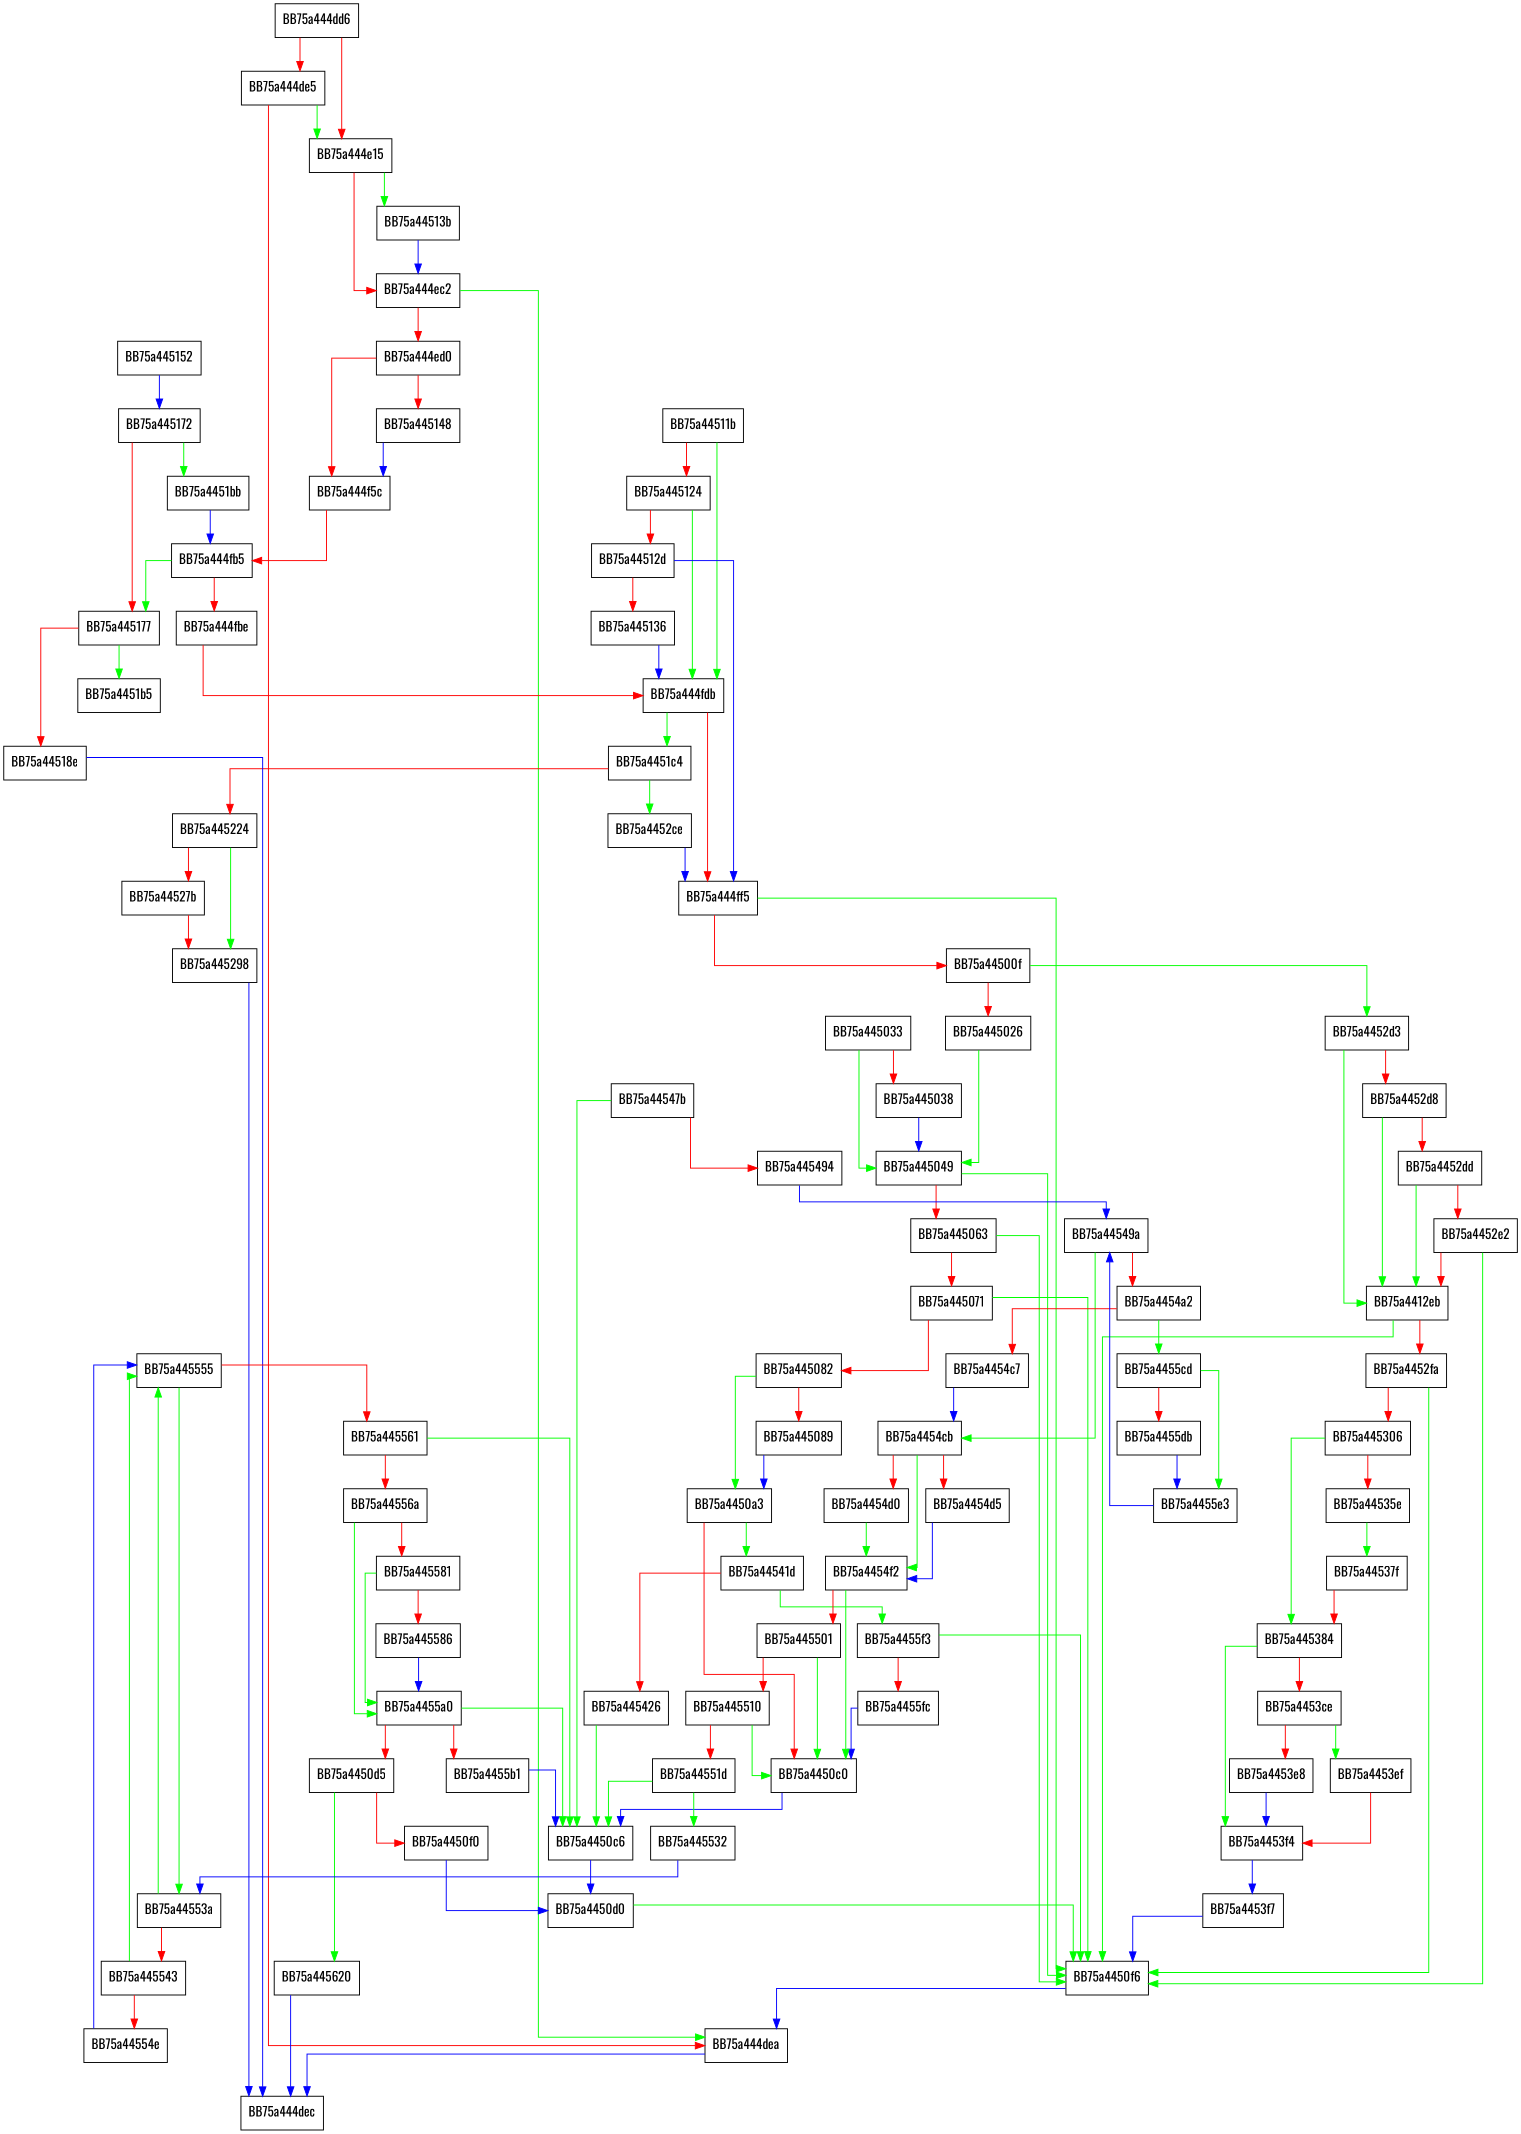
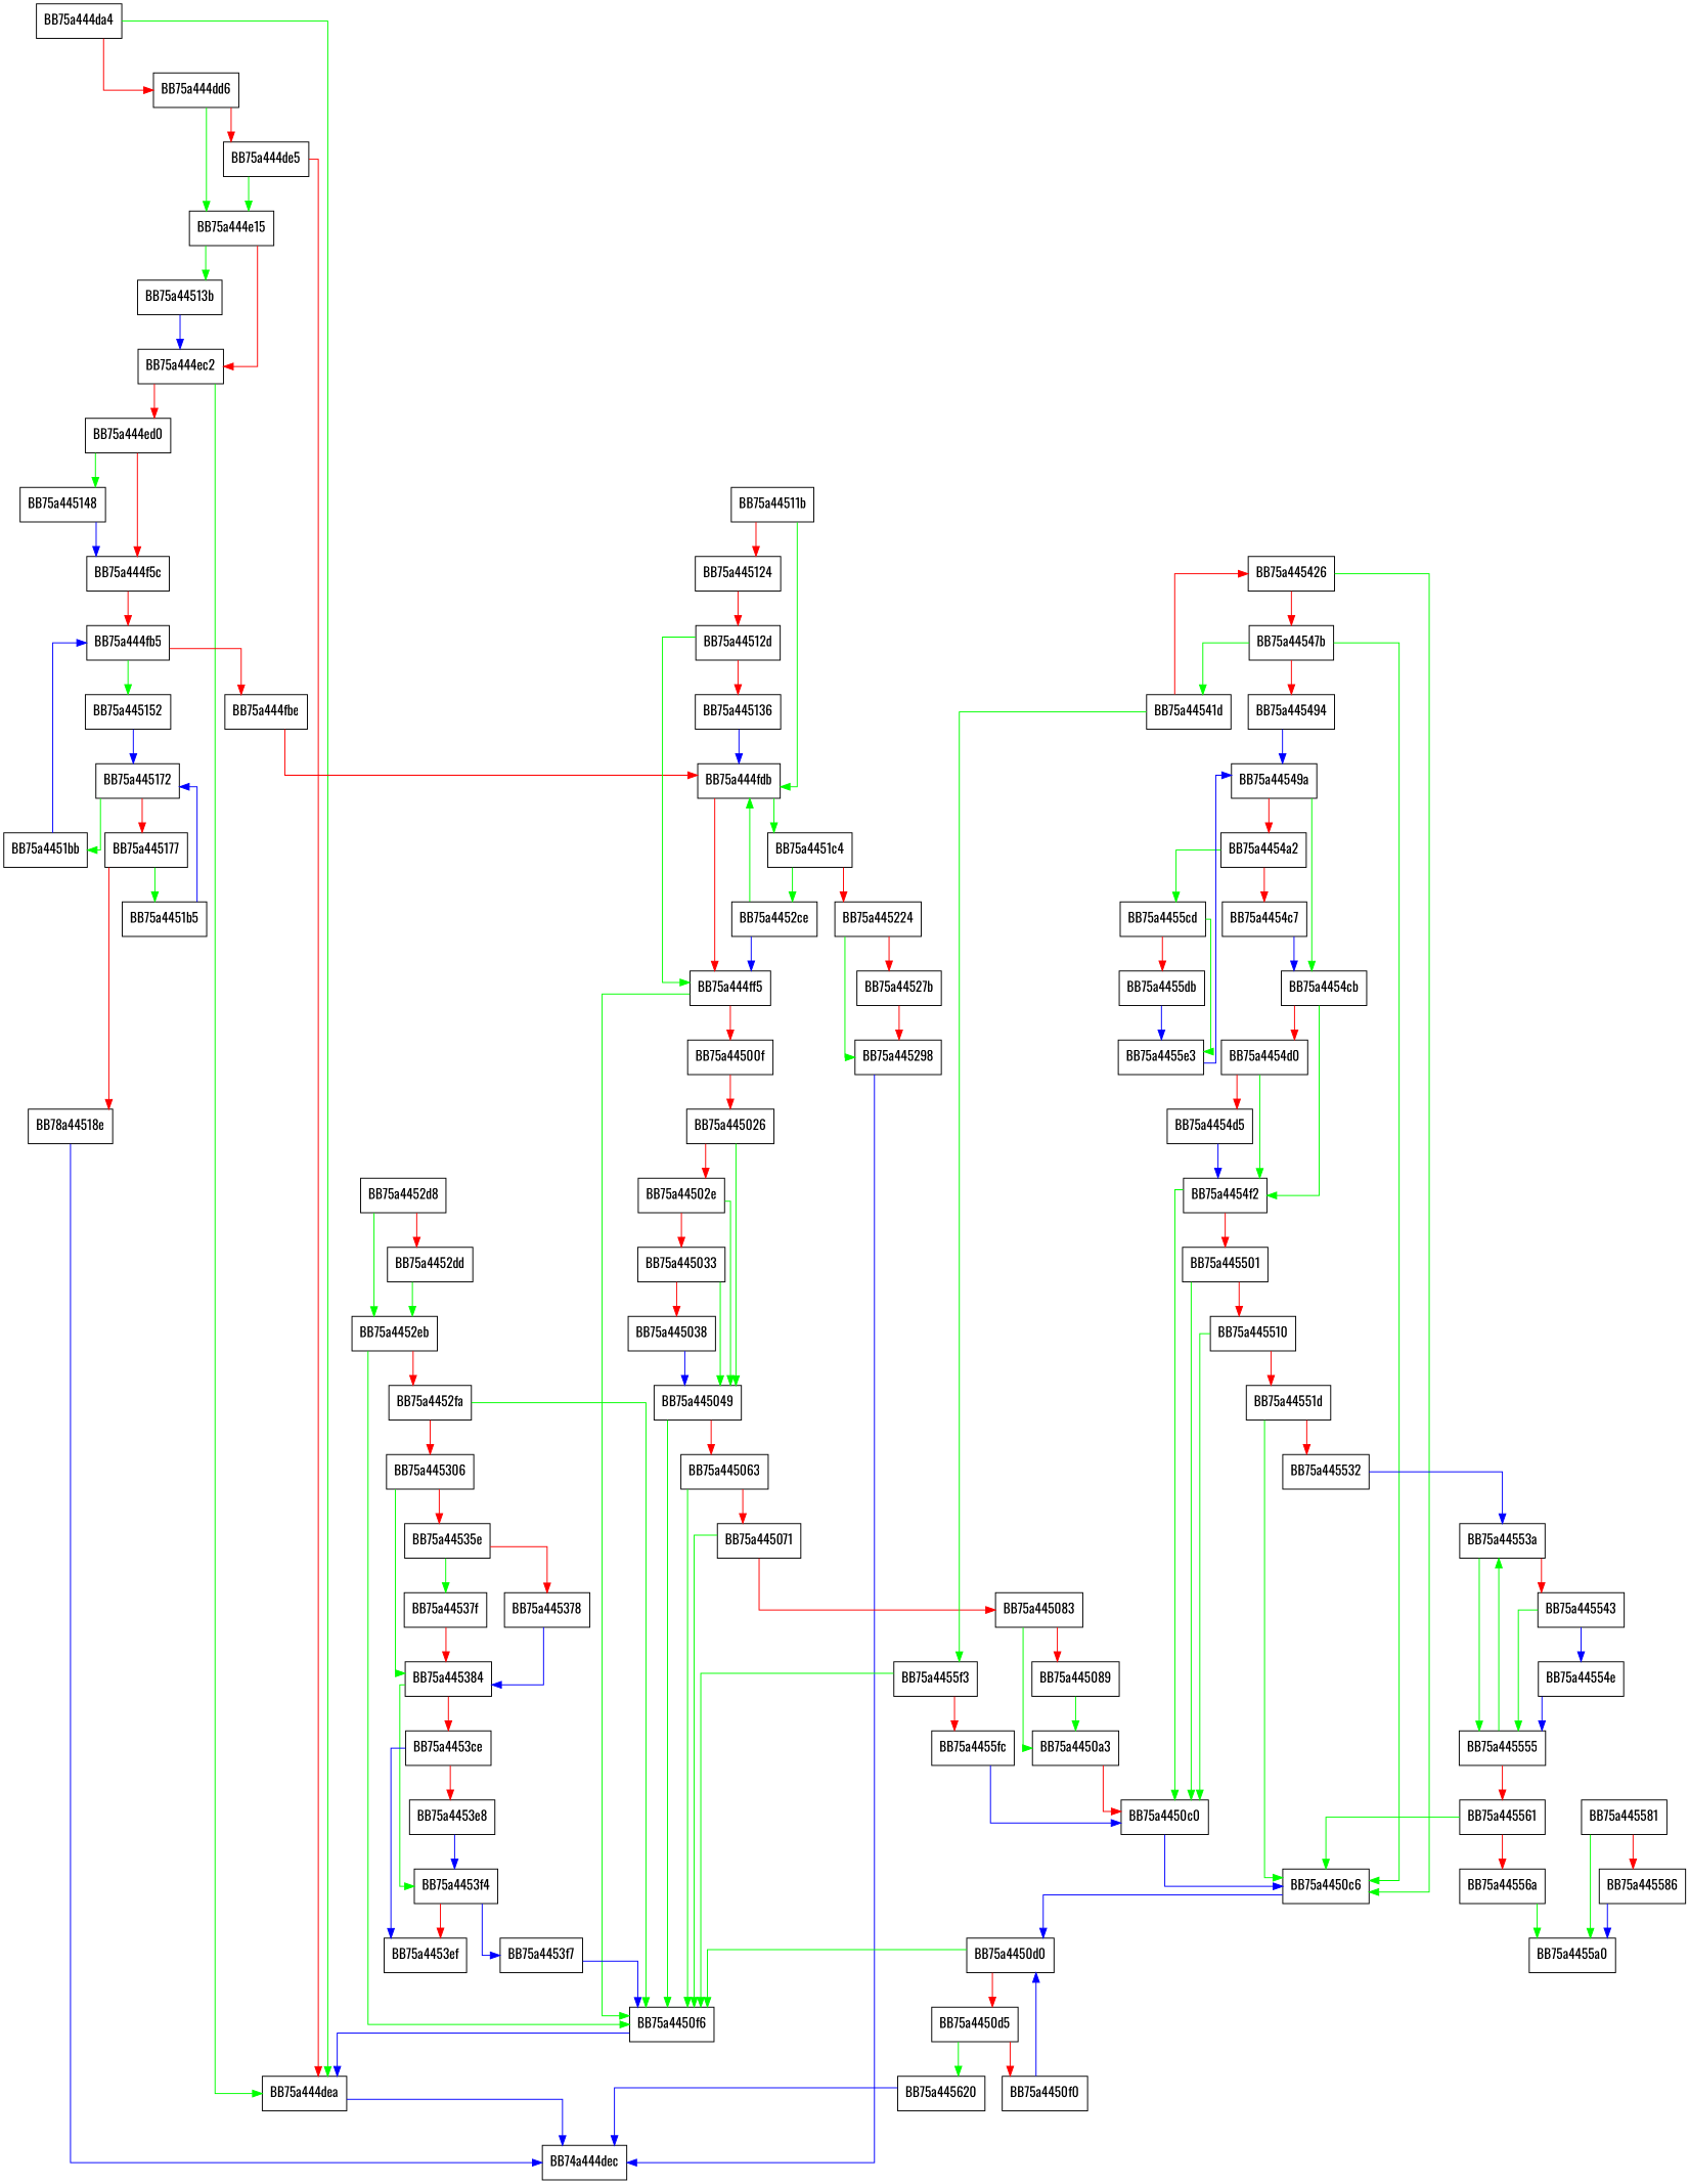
  digraph {
    fontname=Oswald
    splines=ortho
    node [fontname=Oswald shape=box]
    edge [color=red fontname=Oswald]
+   BB75a444da4
    BB75a444dea
    BB75a444dd6
-   BB75a444dec
+   BB75a444dec [label=BB74a444dec]
    BB75a444e15
    BB75a444de5
    BB75a44513b
    BB75a444ec2
    BB75a444ed0
    BB75a445148
    BB75a444f5c
    BB75a444fb5
    BB75a445152
    BB75a444fbe
    BB75a445172
    BB75a444fdb
    BB75a4451bb
    BB75a445177
    BB75a44511b
    BB75a445124
    BB75a4451c4
    BB75a444ff5
    BB75a44512d
    BB75a4452ce
    BB75a445224
    BB75a4450f6
    BB75a44500f
    BB75a445298
    BB75a44527b
-   BB75a4452d3
    BB75a445026
-   BB75a4452eb [label=BB75a4412eb]
+   BB75a4452eb
    BB75a4452d8
    BB75a445049
+   BB75a44502e
    BB75a4452fa
    BB75a4452dd
    BB75a445063
    BB75a445033
    BB75a445071
    BB75a445038
-   BB75a445082
+   BB75a445082 [label=BB75a445083]
    BB75a4450a3
    BB75a445089
    BB75a44541d
    BB75a4450c0
    BB75a4455f3
    BB75a445426
    BB75a4450c6
    BB75a4455fc
    BB75a44547b
    BB75a4450d0
    BB75a4450d5
    BB75a445620
    BB75a4450f0
    BB75a445136
    BB75a4451b5
-   BB75a44518e
+   BB75a44518e [label=BB78a44518e]
    BB75a445306
-   BB75a4452e2
    BB75a445384
    BB75a44535e
    n63 [label=BB75a4453f4]
    BB75a4453ce
    BB75a44537f
+   BB75a445378
    BB75a4453f7
    BB75a4453ef
    BB75a4453e8
    BB75a445494
    BB75a44549a
    BB75a4454cb
    BB75a4454a2
    BB75a4454f2
    BB75a4454d0
    BB75a4455cd
    BB75a4454c7
    BB75a445501
    BB75a4454d5
    BB75a4455e3
    BB75a4455db
    BB75a445510
    BB75a44551d
    BB75a445532
    BB75a44553a
    BB75a445555
    BB75a445543
    BB75a445561
    BB75a44554e
    BB75a44556a
    BB75a4455a0
    BB75a445581
-   BB75a4455b1
    BB75a445586
+   BB75a444da4 -> BB75a444dea [color=green]
+   BB75a444da4 -> BB75a444dd6
    BB75a444dea -> BB75a444dec [color=blue]
-   BB75a444dd6 -> BB75a444e15
+   BB75a444dd6 -> BB75a444e15 [color=green]
    BB75a444dd6 -> BB75a444de5
    BB75a444e15 -> BB75a44513b [color=green]
    BB75a444e15 -> BB75a444ec2
    BB75a444de5 -> BB75a444dea
    BB75a444de5 -> BB75a444e15 [color=green]
    BB75a44513b -> BB75a444ec2 [color=blue]
    BB75a444ec2 -> BB75a444dea [color=green]
    BB75a444ec2 -> BB75a444ed0
-   BB75a444ed0 -> BB75a445148
+   BB75a444ed0 -> BB75a445148 [color=green]
    BB75a444ed0 -> BB75a444f5c
    BB75a445148 -> BB75a444f5c [color=blue]
    BB75a444f5c -> BB75a444fb5
-   BB75a444fb5 -> BB75a445177 [color=green]
+   BB75a444fb5 -> BB75a445152 [color=green]
    BB75a444fb5 -> BB75a444fbe
    BB75a445152 -> BB75a445172 [color=blue]
    BB75a444fbe -> BB75a444fdb
    BB75a445172 -> BB75a4451bb [color=green]
    BB75a445172 -> BB75a445177
    BB75a444fdb -> BB75a4451c4 [color=green]
    BB75a444fdb -> BB75a444ff5
    BB75a4451bb -> BB75a444fb5 [color=blue]
    BB75a445177 -> BB75a4451b5 [color=green]
    BB75a445177 -> BB75a44518e
    BB75a44511b -> BB75a444fdb [color=green]
    BB75a44511b -> BB75a445124
-   BB75a445124 -> BB75a444fdb [color=green]
+   BB75a4452ce -> BB75a444fdb [color=green]
    BB75a445124 -> BB75a44512d
    BB75a4451c4 -> BB75a4452ce [color=green]
    BB75a4451c4 -> BB75a445224
    BB75a444ff5 -> BB75a4450f6 [color=green]
    BB75a444ff5 -> BB75a44500f
-   BB75a44512d -> BB75a444ff5 [color=blue]
+   BB75a44512d -> BB75a444ff5 [color=green]
    BB75a44512d -> BB75a445136
    BB75a4452ce -> BB75a444ff5 [color=blue]
    BB75a445224 -> BB75a445298 [color=green]
    BB75a445224 -> BB75a44527b
    BB75a4450f6 -> BB75a444dea [color=blue]
-   BB75a44500f -> BB75a4452d3 [color=green]
    BB75a44500f -> BB75a445026
    BB75a445298 -> BB75a444dec [color=blue]
    BB75a44527b -> BB75a445298
-   BB75a4452d3 -> BB75a4452eb [color=green]
-   BB75a4452d3 -> BB75a4452d8
    BB75a445026 -> BB75a445049 [color=green]
+   BB75a445026 -> BB75a44502e
    BB75a4452eb -> BB75a4450f6 [color=green]
    BB75a4452eb -> BB75a4452fa
    BB75a4452d8 -> BB75a4452eb [color=green]
    BB75a4452d8 -> BB75a4452dd
    BB75a445049 -> BB75a4450f6 [color=green]
    BB75a445049 -> BB75a445063
+   BB75a44502e -> BB75a445049 [color=green]
+   BB75a44502e -> BB75a445033
    BB75a4452fa -> BB75a4450f6 [color=green]
    BB75a4452fa -> BB75a445306
    BB75a4452dd -> BB75a4452eb [color=green]
-   BB75a4452dd -> BB75a4452e2
    BB75a445063 -> BB75a4450f6 [color=green]
    BB75a445063 -> BB75a445071
    BB75a445033 -> BB75a445049 [color=green]
    BB75a445033 -> BB75a445038
    BB75a445071 -> BB75a4450f6 [color=green]
    BB75a445071 -> BB75a445082
    BB75a445038 -> BB75a445049 [color=blue]
    BB75a445082 -> BB75a4450a3 [color=green]
    BB75a445082 -> BB75a445089
-   BB75a4450a3 -> BB75a44541d [color=green]
+   BB75a44547b -> BB75a44541d [color=green]
    BB75a4450a3 -> BB75a4450c0
-   BB75a445089 -> BB75a4450a3 [color=blue]
+   BB75a445089 -> BB75a4450a3 [color=green]
    BB75a44541d -> BB75a4455f3 [color=green]
    BB75a44541d -> BB75a445426
    BB75a4450c0 -> BB75a4450c6 [color=blue]
    BB75a4455f3 -> BB75a4450f6 [color=green]
    BB75a4455f3 -> BB75a4455fc
    BB75a445426 -> BB75a4450c6 [color=green]
+   BB75a445426 -> BB75a44547b
    BB75a4450c6 -> BB75a4450d0 [color=blue]
    BB75a4455fc -> BB75a4450c0 [color=blue]
    BB75a44547b -> BB75a4450c6 [color=green]
    BB75a44547b -> BB75a445494
    BB75a4450d0 -> BB75a4450f6 [color=green]
-   BB75a4455a0 -> BB75a4450d5
+   BB75a4450d0 -> BB75a4450d5
    BB75a4450d5 -> BB75a445620 [color=green]
    BB75a4450d5 -> BB75a4450f0
    BB75a445620 -> BB75a444dec [color=blue]
    BB75a4450f0 -> BB75a4450d0 [color=blue]
    BB75a445136 -> BB75a444fdb [color=blue]
+   BB75a4451b5 -> BB75a445172 [color=blue]
    BB75a44518e -> BB75a444dec [color=blue]
    BB75a445306 -> BB75a445384 [color=green]
    BB75a445306 -> BB75a44535e
-   BB75a4452e2 -> BB75a4450f6 [color=green]
-   BB75a4452e2 -> BB75a4452eb
    BB75a445384 -> n63 [color=green]
    BB75a445384 -> BB75a4453ce
    BB75a44535e -> BB75a44537f [color=green]
+   BB75a44535e -> BB75a445378
    n63 -> BB75a4453f7 [color=blue]
-   BB75a4453ce -> BB75a4453ef [color=green]
+   BB75a4453ce -> BB75a4453ef [color=blue]
    BB75a4453ce -> BB75a4453e8
    BB75a44537f -> BB75a445384
+   BB75a445378 -> BB75a445384 [color=blue]
    BB75a4453f7 -> BB75a4450f6 [color=blue]
-   BB75a4453ef -> n63
+   n63 -> BB75a4453ef
    BB75a4453e8 -> n63 [color=blue]
    BB75a445494 -> BB75a44549a [color=blue]
    BB75a44549a -> BB75a4454cb [color=green]
    BB75a44549a -> BB75a4454a2
    BB75a4454cb -> BB75a4454f2 [color=green]
    BB75a4454cb -> BB75a4454d0
    BB75a4454a2 -> BB75a4455cd [color=green]
    BB75a4454a2 -> BB75a4454c7
    BB75a4454f2 -> BB75a4450c0 [color=green]
    BB75a4454f2 -> BB75a445501
    BB75a4454d0 -> BB75a4454f2 [color=green]
-   BB75a4454cb -> BB75a4454d5
+   BB75a4454d0 -> BB75a4454d5
    BB75a4455cd -> BB75a4455e3 [color=green]
    BB75a4455cd -> BB75a4455db
    BB75a4454c7 -> BB75a4454cb [color=blue]
    BB75a445501 -> BB75a4450c0 [color=green]
    BB75a445501 -> BB75a445510
    BB75a4454d5 -> BB75a4454f2 [color=blue]
    BB75a4455e3 -> BB75a44549a [color=blue]
    BB75a4455db -> BB75a4455e3 [color=blue]
    BB75a445510 -> BB75a4450c0 [color=green]
    BB75a445510 -> BB75a44551d
    BB75a44551d -> BB75a4450c6 [color=green]
-   BB75a44551d -> BB75a445532 [color=green]
+   BB75a44551d -> BB75a445532
    BB75a445532 -> BB75a44553a [color=blue]
    BB75a44553a -> BB75a445555 [color=green]
    BB75a44553a -> BB75a445543
    BB75a445555 -> BB75a44553a [color=green]
    BB75a445555 -> BB75a445561
    BB75a445543 -> BB75a445555 [color=green]
-   BB75a445543 -> BB75a44554e
+   BB75a445543 -> BB75a44554e [color=blue]
    BB75a445561 -> BB75a4450c6 [color=green]
    BB75a445561 -> BB75a44556a
    BB75a44554e -> BB75a445555 [color=blue]
    BB75a44556a -> BB75a4455a0 [color=green]
-   BB75a44556a -> BB75a445581
-   BB75a4455a0 -> BB75a4450c6 [color=green]
-   BB75a4455a0 -> BB75a4455b1
    BB75a445581 -> BB75a4455a0 [color=green]
    BB75a445581 -> BB75a445586
-   BB75a4455b1 -> BB75a4450c6 [color=blue]
    BB75a445586 -> BB75a4455a0 [color=blue]
  }
